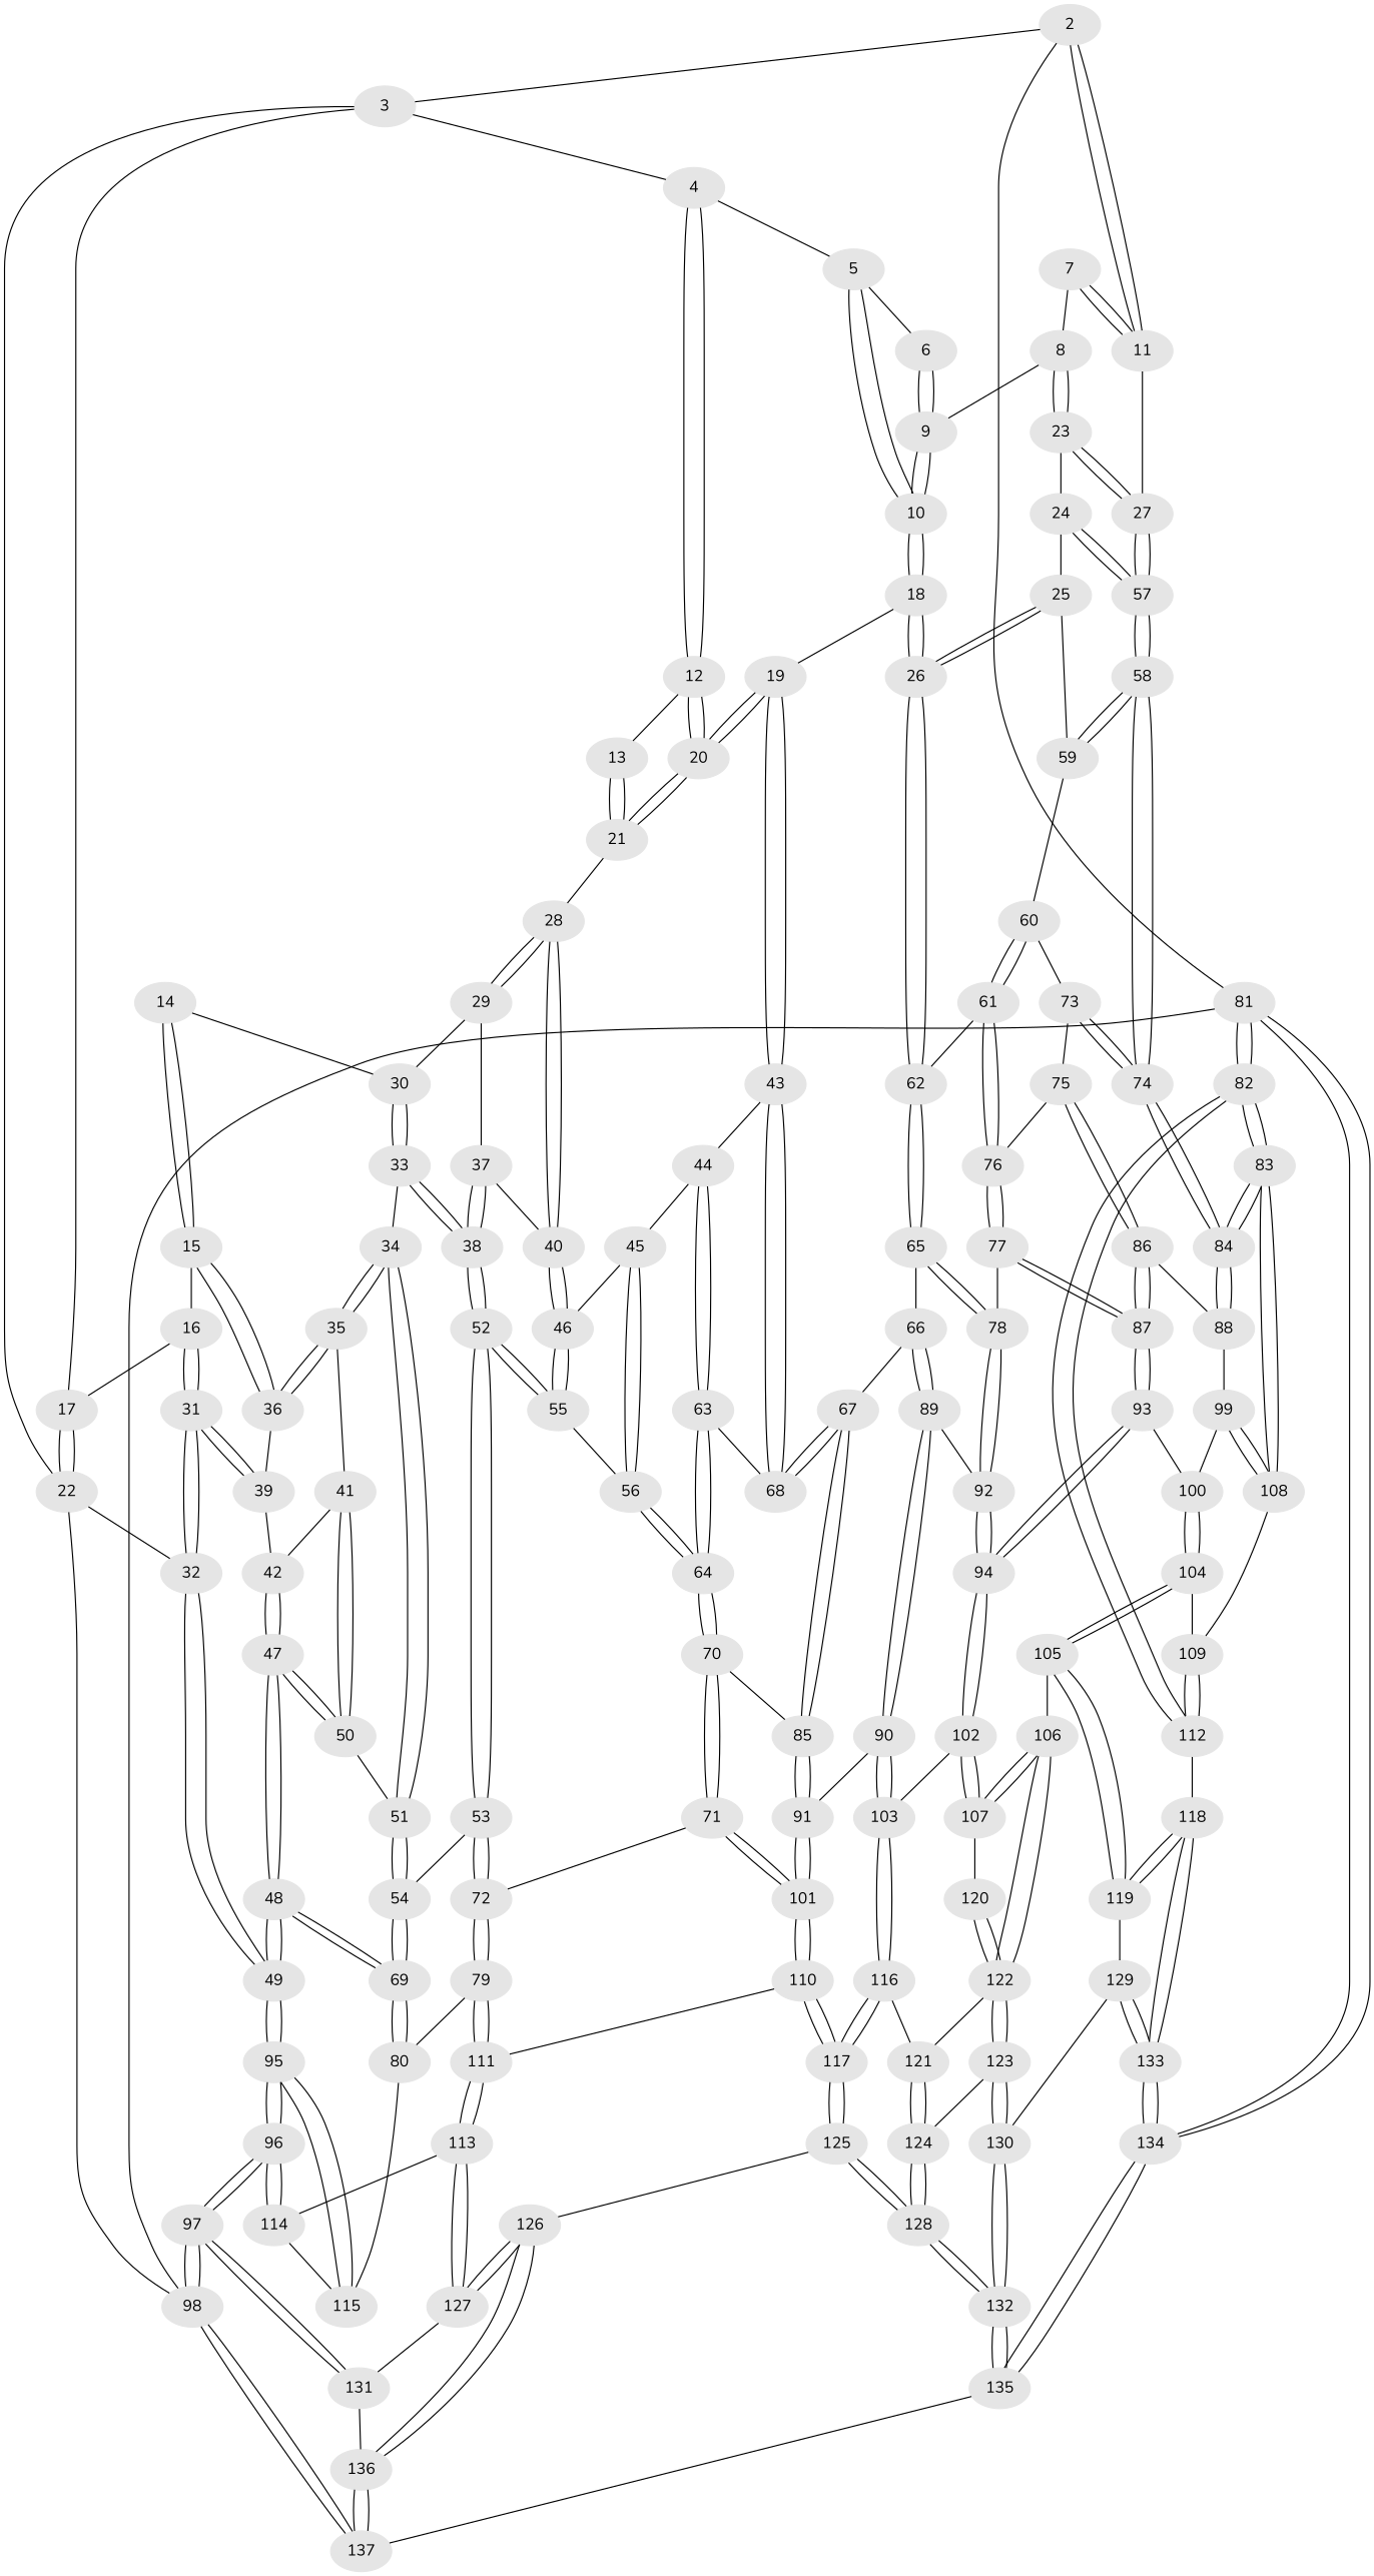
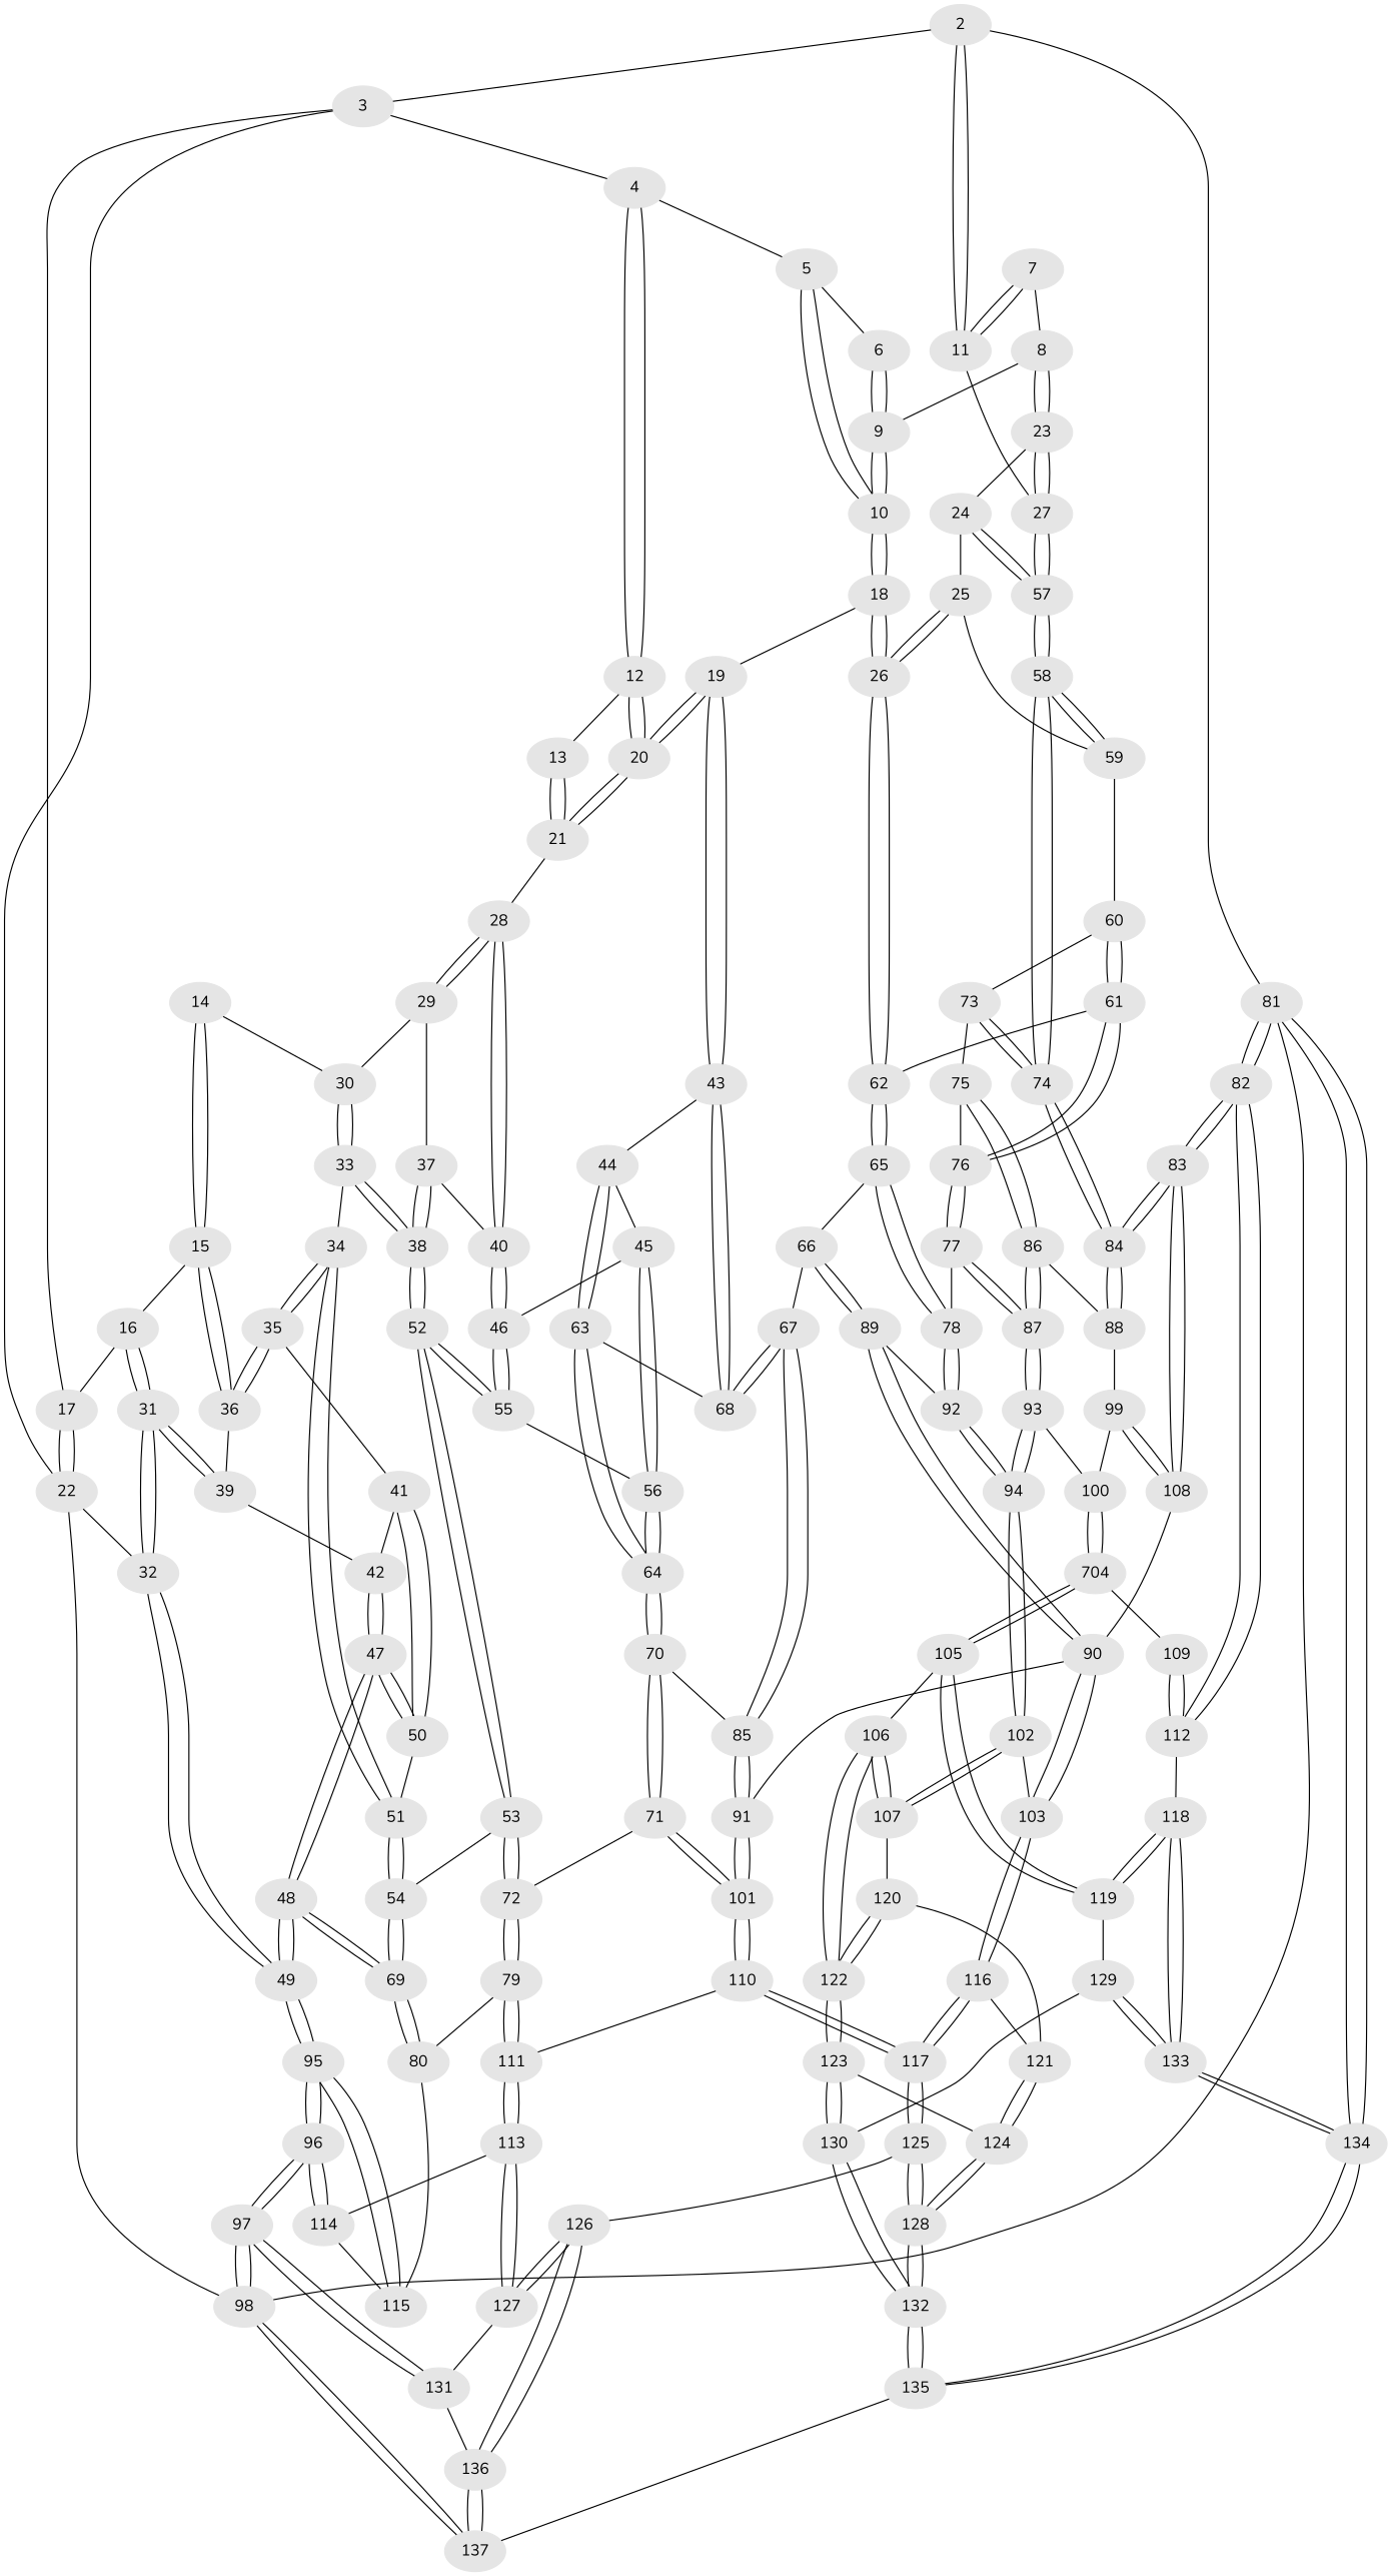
  graph {
    fontname=Nunito
    node [color=gray90 fontname=Nunito style=filled]
    edge [fontname=Nunito]
    2
    3
    11
    81
    7
    8
    4
    17
    22
    27
    98
    82
    134
    5
    12
    32
    6
    10
    13
    20
    9
    18
    23
    24
    19
    26
    57
    21
    14
    15
    30
    28
    16
    36
    33
    31
    39
    43
    62
    44
    68
    29
    40
    49
    137
    25
    59
    58
    60
    65
    37
    46
    38
    34
    42
    95
    35
    51
    52
    41
    54
    50
    55
    53
    47
    48
    45
    63
    56
    64
    69
    80
    115
    96
    72
    79
    70
    74
    84
    61
    73
    76
    75
    77
    66
    78
    85
    71
    67
    89
    92
    90
    91
    101
    110
    111
    86
    88
    87
    93
    94
    113
    83
    112
    135
    108
    118
    109
    99
    100
    103
    116
    102
-   104
+   104 [label=704]
    107
    97
    114
    131
    136
    105
    117
    120
    121
    106
    119
    122
    129
    123
    125
    127
    133
    124
    128
    126
    130
    132
    2 -- 3
    2 -- 11
    2 -- 11
    2 -- 81
    3 -- 4
    3 -- 17
    3 -- 22
    11 -- 27
    81 -- 98
    81 -- 82
    81 -- 82
    81 -- 134
    81 -- 134
    7 -- 11
    7 -- 11
    7 -- 8
    8 -- 9
    8 -- 23
    8 -- 23
    4 -- 5
    4 -- 12
    4 -- 12
    17 -- 22
    17 -- 22
    22 -- 98
    22 -- 32
    27 -- 57
    27 -- 57
    98 -- 137
    98 -- 137
    82 -- 83
    82 -- 83
    82 -- 112
    82 -- 112
    134 -- 135
    134 -- 135
    5 -- 6
    5 -- 10
    5 -- 10
    12 -- 13
    12 -- 20
    12 -- 20
    32 -- 49
    32 -- 49
    6 -- 9
    6 -- 9
    10 -- 18
    10 -- 18
    13 -- 21
    13 -- 21
    20 -- 21
    20 -- 21
    9 -- 10
    9 -- 10
    18 -- 19
    18 -- 26
    18 -- 26
    23 -- 27
    23 -- 27
    23 -- 24
    24 -- 57
    24 -- 57
    24 -- 25
    19 -- 20
    19 -- 20
    19 -- 43
    19 -- 43
    26 -- 62
    26 -- 62
    57 -- 58
    57 -- 58
    21 -- 28
    14 -- 15
    14 -- 15
    14 -- 30
    15 -- 16
    15 -- 36
    15 -- 36
    30 -- 33
    30 -- 33
    28 -- 29
    28 -- 29
    28 -- 40
    28 -- 40
    16 -- 17
    16 -- 31
    16 -- 31
    36 -- 39
    33 -- 38
    33 -- 38
    33 -- 34
    31 -- 32
    31 -- 32
    31 -- 39
    31 -- 39
    39 -- 42
    43 -- 44
    43 -- 68
    43 -- 68
    62 -- 65
    62 -- 65
    44 -- 45
    44 -- 63
    44 -- 63
    29 -- 30
    29 -- 37
    40 -- 46
    40 -- 46
    49 -- 95
    49 -- 95
    25 -- 26
    25 -- 26
    25 -- 59
    59 -- 60
    58 -- 59
    58 -- 59
    58 -- 74
    58 -- 74
    60 -- 61
    60 -- 61
    60 -- 73
    65 -- 66
    65 -- 78
    65 -- 78
    37 -- 40
    37 -- 38
    37 -- 38
    46 -- 55
    46 -- 55
    38 -- 52
    38 -- 52
    34 -- 35
    34 -- 35
    34 -- 51
    34 -- 51
    42 -- 47
    42 -- 47
    95 -- 115
    95 -- 115
    95 -- 96
    95 -- 96
    35 -- 36
    35 -- 36
    35 -- 41
    51 -- 54
    51 -- 54
    52 -- 55
    52 -- 55
    52 -- 53
    52 -- 53
    41 -- 42
    41 -- 50
    41 -- 50
    54 -- 69
    54 -- 69
    50 -- 51
    55 -- 56
    53 -- 54
    53 -- 72
    53 -- 72
    47 -- 50
    47 -- 50
    47 -- 48
    47 -- 48
    48 -- 49
    48 -- 49
    48 -- 69
    48 -- 69
    45 -- 46
    45 -- 56
    45 -- 56
    63 -- 68
    63 -- 64
    63 -- 64
    56 -- 64
    56 -- 64
    64 -- 70
    64 -- 70
    69 -- 80
    69 -- 80
    80 -- 115
    96 -- 97
    96 -- 97
    96 -- 114
    96 -- 114
    72 -- 79
    72 -- 79
    79 -- 80
    79 -- 111
    79 -- 111
    70 -- 85
    70 -- 71
    70 -- 71
    74 -- 84
    74 -- 84
    84 -- 88
    84 -- 88
    61 -- 62
    61 -- 76
    61 -- 76
    73 -- 74
    73 -- 74
    73 -- 75
    76 -- 77
    76 -- 77
    75 -- 76
    75 -- 86
    75 -- 86
    77 -- 78
    77 -- 87
    77 -- 87
    66 -- 67
    66 -- 89
    66 -- 89
    78 -- 92
    78 -- 92
    85 -- 91
    85 -- 91
    71 -- 72
    71 -- 101
    71 -- 101
    67 -- 68
    67 -- 68
    67 -- 85
    67 -- 85
    89 -- 92
    89 -- 90
    89 -- 90
    92 -- 94
    92 -- 94
    90 -- 91
    90 -- 103
    90 -- 103
    91 -- 101
    91 -- 101
    101 -- 110
    101 -- 110
    110 -- 111
    110 -- 117
    110 -- 117
    111 -- 113
    111 -- 113
    86 -- 88
    86 -- 87
    86 -- 87
    88 -- 99
    87 -- 93
    87 -- 93
    93 -- 94
    93 -- 94
    93 -- 100
    94 -- 102
    94 -- 102
    113 -- 114
    113 -- 127
    113 -- 127
    83 -- 84
    83 -- 84
    83 -- 108
    83 -- 108
    112 -- 118
    135 -- 137
-   108 -- 109
+   108 -- 90
    118 -- 119
    118 -- 119
    118 -- 133
    118 -- 133
    109 -- 112
    109 -- 112
    99 -- 108
    99 -- 108
    99 -- 100
    100 -- 104
    100 -- 104
    103 -- 116
    103 -- 116
    116 -- 117
    116 -- 117
    116 -- 121
    102 -- 103
    102 -- 107
    102 -- 107
    104 -- 109
    104 -- 105
    104 -- 105
    107 -- 120
    97 -- 98
    97 -- 98
    97 -- 131
    97 -- 131
    114 -- 115
    131 -- 136
    136 -- 137
    136 -- 137
    105 -- 106
    105 -- 119
    105 -- 119
    117 -- 125
    117 -- 125
-   122 -- 121
+   120 -- 121
    120 -- 122
    120 -- 122
    121 -- 124
    121 -- 124
    106 -- 107
    106 -- 107
    106 -- 122
    106 -- 122
    119 -- 129
    122 -- 123
    122 -- 123
    129 -- 133
    129 -- 133
    129 -- 130
    123 -- 124
    123 -- 130
    123 -- 130
    125 -- 128
    125 -- 128
    125 -- 126
    127 -- 131
    133 -- 134
    133 -- 134
    124 -- 128
    124 -- 128
    128 -- 132
    128 -- 132
    126 -- 136
    126 -- 136
    126 -- 127
    126 -- 127
    130 -- 132
    130 -- 132
    132 -- 135
    132 -- 135
  }
